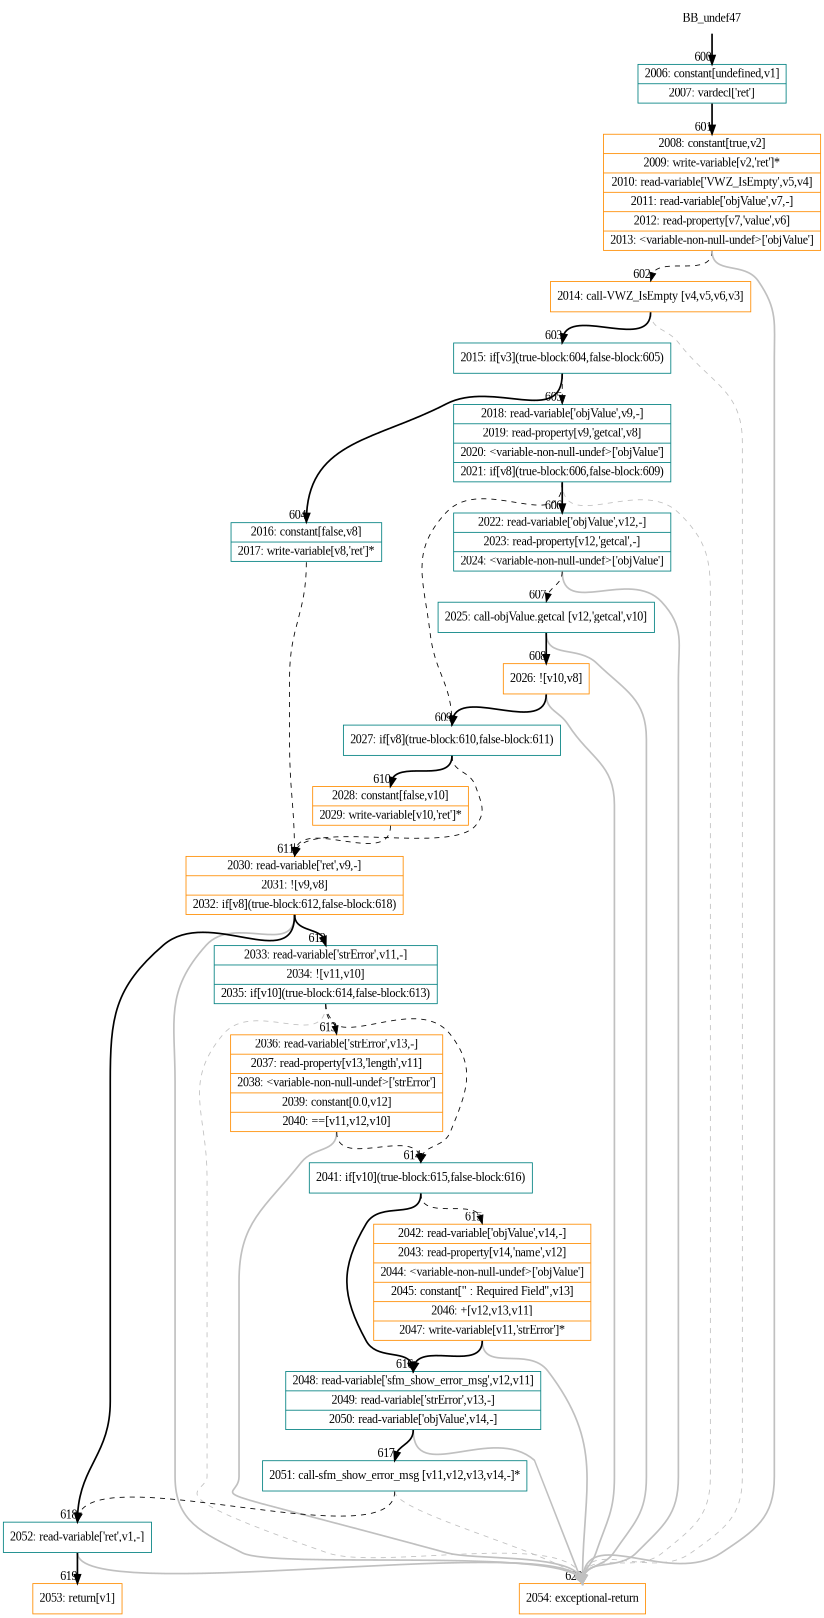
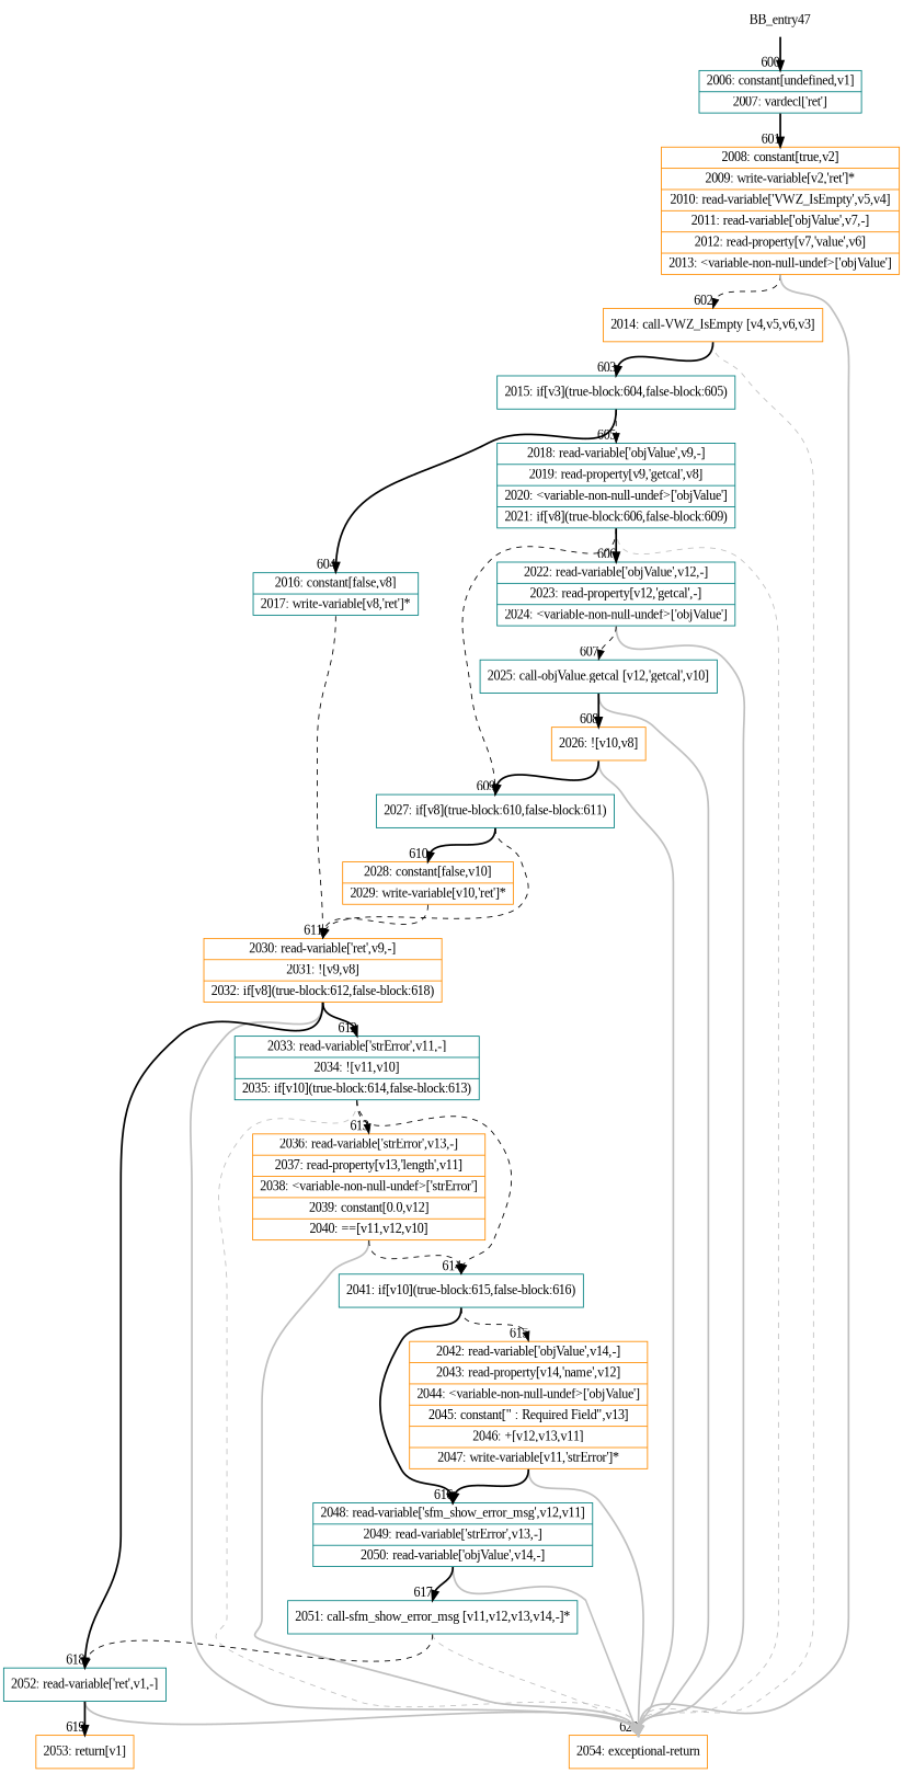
  digraph {
    fontname="Liberation Serif"
    rankdir=TD
    node [color=teal fontname="Liberation Serif" shape=record]
    edge [fontname="Liberation Serif" headport=n style=bold tailport=s]
-   BB_entry47 [shape=none label=BB_undef47]
+   BB_entry47 [shape=none]
    n2 [label="{2006: constant[undefined,v1]|2007: vardecl['ret']}"]
    n3 [color=darkorange label="{2008: constant[true,v2]|2009: write-variable[v2,'ret']*|2010: read-variable['VWZ_IsEmpty',v5,v4]|2011: read-variable['objValue',v7,-]|2012: read-property[v7,'value',v6]|2013: \<variable-non-null-undef\>['objValue']}"]
    n4 [color=darkorange label="{2014: call-VWZ_IsEmpty [v4,v5,v6,v3]}"]
    n5 [color=darkorange label="{2054: exceptional-return}"]
    n6 [label="{2015: if[v3](true-block:604,false-block:605)}"]
    n7 [label="{2016: constant[false,v8]|2017: write-variable[v8,'ret']*}"]
    n8 [label="{2018: read-variable['objValue',v9,-]|2019: read-property[v9,'getcal',v8]|2020: \<variable-non-null-undef\>['objValue']|2021: if[v8](true-block:606,false-block:609)}"]
    n9 [color=darkorange label="{2030: read-variable['ret',v9,-]|2031: ![v9,v8]|2032: if[v8](true-block:612,false-block:618)}"]
    n10 [label="{2027: if[v8](true-block:610,false-block:611)}"]
    n11 [label="{2022: read-variable['objValue',v12,-]|2023: read-property[v12,'getcal',-]|2024: \<variable-non-null-undef\>['objValue']}"]
    n12 [label="{2033: read-variable['strError',v11,-]|2034: ![v11,v10]|2035: if[v10](true-block:614,false-block:613)}"]
    n13 [label="{2052: read-variable['ret',v1,-]}"]
    n14 [color=darkorange label="{2028: constant[false,v10]|2029: write-variable[v10,'ret']*}"]
    n15 [label="{2025: call-objValue.getcal [v12,'getcal',v10]}"]
    n16 [label="{2041: if[v10](true-block:615,false-block:616)}"]
    n17 [color=darkorange label="{2036: read-variable['strError',v13,-]|2037: read-property[v13,'length',v11]|2038: \<variable-non-null-undef\>['strError']|2039: constant[0.0,v12]|2040: ==[v11,v12,v10]}"]
    n18 [color=darkorange label="{2053: return[v1]}"]
    n19 [color=darkorange label="{2026: ![v10,v8]}"]
    n20 [color=darkorange label="{2042: read-variable['objValue',v14,-]|2043: read-property[v14,'name',v12]|2044: \<variable-non-null-undef\>['objValue']|2045: constant[\" : Required Field\",v13]|2046: +[v12,v13,v11]|2047: write-variable[v11,'strError']*}"]
    n21 [label="{2048: read-variable['sfm_show_error_msg',v12,v11]|2049: read-variable['strError',v13,-]|2050: read-variable['objValue',v14,-]}"]
    n22 [label="{2051: call-sfm_show_error_msg [v11,v12,v13,v14,-]*}"]
    BB_entry47 -> n2 [headlabel="    600"]
    n2 -> n3 [headlabel="      601"]
    n3 -> n4 [headlabel="      602" style=dashed]
    n3 -> n5 [color=gray headlabel="      620"]
    n4 -> n5 [color=gray style=dashed]
    n4 -> n6 [headlabel="      603"]
    n6 -> n7 [headlabel="      604"]
    n6 -> n8 [headlabel="      605" style=dashed]
    n7 -> n9 [headlabel="      611" style=dashed]
    n8 -> n5 [color=gray style=dashed]
    n8 -> n10 [headlabel="      609" style=dashed]
    n8 -> n11 [headlabel="      606"]
    n9 -> n5 [color=gray]
    n9 -> n12 [headlabel="      612"]
    n9 -> n13 [headlabel="      618"]
    n10 -> n9 [style=dashed]
    n10 -> n14 [headlabel="      610"]
    n11 -> n5 [color=gray]
    n11 -> n15 [headlabel="      607" style=dashed]
    n12 -> n5 [color=gray style=dashed]
    n12 -> n16 [headlabel="      614" style=dashed]
    n12 -> n17 [headlabel="      613" style=dashed]
    n13 -> n5 [color=gray]
    n13 -> n18 [headlabel="      619"]
    n14 -> n9 [style=dashed]
    n15 -> n5 [color=gray]
    n15 -> n19 [headlabel="      608"]
    n16 -> n20 [headlabel="      615" style=dashed]
    n16 -> n21 [headlabel="      616"]
    n17 -> n5 [color=gray]
    n17 -> n16 [style=dashed]
    n19 -> n5 [color=gray]
    n19 -> n10
    n20 -> n5 [color=gray]
    n20 -> n21
    n21 -> n5 [color=gray]
    n21 -> n22 [headlabel="      617"]
    n22 -> n5 [color=gray style=dashed]
    n22 -> n13 [style=dashed]
  }
